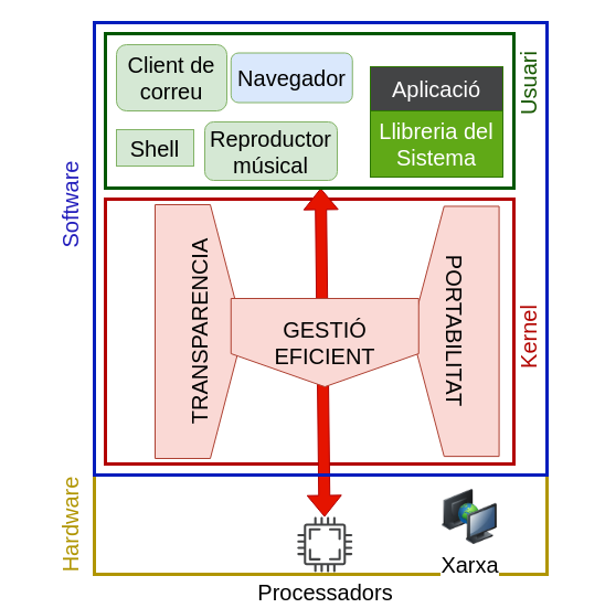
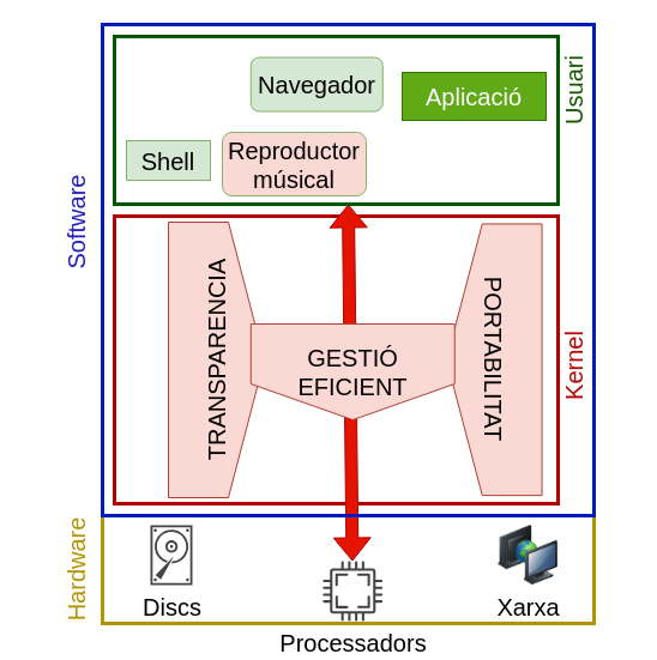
  <mxCell id="0" />
  <mxCell id="1" parent="0" />
  <mxCell id="2" value="" style="rounded=0;whiteSpace=wrap;html=1;fillColor=none;strokeWidth=3;fontSize=20;fontColor=#ffffff;strokeColor=#B20000;" vertex="1" parent="1"><mxGeometry x="95" y="180" width="370" height="240" as="geometry" /></mxCell>
  <mxCell id="3" value="" style="shape=flexArrow;endArrow=classic;startArrow=classic;html=1;rounded=0;entryX=0.527;entryY=1;entryDx=0;entryDy=0;entryPerimeter=0;fillColor=#e51400;strokeColor=#B20000;" edge="1" parent="1" source="6" target="13"><mxGeometry width="100" height="100" relative="1" as="geometry"><mxPoint x="165" y="350" as="sourcePoint" /><mxPoint x="265" y="250" as="targetPoint" /></mxGeometry></mxCell>
  <mxCell id="4" value="" style="rounded=0;whiteSpace=wrap;html=1;fillColor=none;strokeWidth=3;fontSize=20;fontColor=#000000;strokeColor=#B09500;" vertex="1" parent="1"><mxGeometry x="85" y="430" width="410" height="90" as="geometry" /></mxCell>
+ <mxCell id="5" value="Discs" style="sketch=0;pointerEvents=1;shadow=0;dashed=0;html=1;strokeColor=none;fillColor=#434445;aspect=fixed;labelPosition=center;verticalLabelPosition=bottom;verticalAlign=top;align=center;outlineConnect=0;shape=mxgraph.vvd.disk;fontSize=20;" vertex="1" parent="1"><mxGeometry x="125" y="438" width="35" height="50" as="geometry" /></mxCell>
  <mxCell id="6" value="Processadors" style="sketch=0;pointerEvents=1;shadow=0;dashed=0;html=1;strokeColor=none;fillColor=#434445;aspect=fixed;labelPosition=center;verticalLabelPosition=bottom;verticalAlign=top;align=center;outlineConnect=0;shape=mxgraph.vvd.cpu;fontSize=20;" vertex="1" parent="1"><mxGeometry x="268.75" y="468" width="50" height="50" as="geometry" /></mxCell>
- <mxCell id="7" value="Xarxa" style="image;html=1;image=img/lib/clip_art/computers/Network_2_128x128.png;fontSize=20;" vertex="1" parent="1"><mxGeometry x="400" y="443" width="50" height="50" as="geometry" /></mxCell>
+ <mxCell id="7" value="Xarxa" style="image;html=1;image=img/lib/clip_art/computers/Network_2_128x128.png;fontSize=20;" vertex="1" parent="1"><mxGeometry x="415" y="438" width="50" height="50" as="geometry" /></mxCell>
  <mxCell id="8" value="Hardware" style="text;html=1;strokeColor=none;fillColor=none;align=center;verticalAlign=middle;whiteSpace=wrap;rounded=0;rotation=-90;fontSize=20;fontColor=#b09500;" vertex="1" parent="1"><mxGeometry x="20" y="460" width="85" height="30" as="geometry" /></mxCell>
  <mxCell id="9" value="" style="rounded=0;whiteSpace=wrap;html=1;fillColor=none;strokeWidth=3;fontSize=20;fontColor=#ffffff;strokeColor=#001DBC;" vertex="1" parent="1"><mxGeometry x="85" y="20" width="410" height="410" as="geometry" /></mxCell>
  <mxCell id="10" value="Software" style="text;html=1;strokeColor=none;fillColor=none;align=center;verticalAlign=middle;whiteSpace=wrap;rounded=0;rotation=-90;fontSize=20;fontColor=#231ebc;" vertex="1" parent="1"><mxGeometry x="20" y="170" width="85" height="30" as="geometry" /></mxCell>
  <mxCell id="11" value="Kernel" style="text;html=1;strokeColor=none;fillColor=none;align=center;verticalAlign=middle;whiteSpace=wrap;rounded=0;rotation=-90;fontSize=20;fontColor=#b20400;" vertex="1" parent="1"><mxGeometry x="435" y="290" width="85" height="30" as="geometry" /></mxCell>
  <mxCell id="12" value="Usuari" style="text;html=1;strokeColor=none;fillColor=none;align=center;verticalAlign=middle;whiteSpace=wrap;rounded=0;rotation=-90;fontSize=20;fontColor=#165700;" vertex="1" parent="1"><mxGeometry x="435" y="60" width="85" height="30" as="geometry" /></mxCell>
  <mxCell id="13" value="" style="rounded=0;whiteSpace=wrap;html=1;fillColor=none;strokeWidth=3;fontSize=20;fontColor=#ffffff;strokeColor=#005700;" vertex="1" parent="1"><mxGeometry x="95" y="30" width="370" height="140" as="geometry" /></mxCell>
- <mxCell id="14" value="Aplicació" style="rounded=0;whiteSpace=wrap;html=1;fillColor=#434445;fontColor=#ffffff;strokeColor=#2D7600;fontSize=20;" vertex="1" parent="1"><mxGeometry x="335" y="60" width="120" height="40" as="geometry" /></mxCell>
- <mxCell id="15" value="Llibreria del Sistema" style="rounded=0;whiteSpace=wrap;html=1;fillColor=#60a917;fontColor=#ffffff;strokeColor=#2D7600;fontSize=20;" vertex="1" parent="1"><mxGeometry x="335" y="100" width="120" height="60" as="geometry" /></mxCell>
- <mxCell id="16" value="Client de correu" style="rounded=1;whiteSpace=wrap;html=1;fillColor=#d5e8d4;strokeColor=#82b366;fontSize=20;" vertex="1" parent="1"><mxGeometry x="105" y="40" width="100" height="60" as="geometry" /></mxCell>
- <mxCell id="17" value="Navegador" style="rounded=1;whiteSpace=wrap;html=1;fillColor=#dae8fc;strokeColor=#82b366;fontSize=20;" vertex="1" parent="1"><mxGeometry x="208.75" y="47.5" width="110" height="45" as="geometry" /></mxCell>
- <mxCell id="18" value="Reproductor músical" style="rounded=1;whiteSpace=wrap;html=1;fillColor=#d5e8d4;strokeColor=#82b366;fontSize=20;" vertex="1" parent="1"><mxGeometry x="185" y="110" width="120" height="53" as="geometry" /></mxCell>
+ <mxCell id="14" value="Aplicació" style="rounded=0;whiteSpace=wrap;html=1;fillColor=#60a917;fontColor=#ffffff;strokeColor=#2D7600;fontSize=20;" vertex="1" parent="1"><mxGeometry x="335" y="60" width="120" height="40" as="geometry" /></mxCell>
+ <mxCell id="17" value="Navegador" style="rounded=1;whiteSpace=wrap;html=1;fillColor=#d5e8d4;strokeColor=#82b366;fontSize=20;" vertex="1" parent="1"><mxGeometry x="208.75" y="47.5" width="110" height="45" as="geometry" /></mxCell>
+ <mxCell id="18" value="Reproductor músical" style="rounded=1;whiteSpace=wrap;html=1;fillColor=#fad9d5;strokeColor=#82b366;fontSize=20;" vertex="1" parent="1"><mxGeometry x="185" y="110" width="120" height="53" as="geometry" /></mxCell>
  <mxCell id="19" value="Shell" style="whiteSpace=wrap;html=1;fillColor=#d5e8d4;strokeColor=#82b366;fontSize=20;rounded=0;" vertex="1" parent="1"><mxGeometry x="105" y="117" width="70" height="33" as="geometry" /></mxCell>
  <mxCell id="20" value="TRANSPARENCIA" style="shape=offPageConnector;whiteSpace=wrap;html=1;rotation=-90;fontSize=20;fillColor=#fad9d5;strokeColor=#ae4132;" vertex="1" parent="1"><mxGeometry x="65" y="260" width="230" height="80" as="geometry" /></mxCell>
  <mxCell id="21" value="PORTABILITAT" style="shape=offPageConnector;whiteSpace=wrap;html=1;rotation=90;fontSize=20;fillColor=#fad9d5;strokeColor=#ae4132;" vertex="1" parent="1"><mxGeometry x="298.41" y="259.95" width="226.65" height="79.68" as="geometry" /></mxCell>
  <mxCell id="22" value="GESTIÓ EFICIENT" style="shape=offPageConnector;whiteSpace=wrap;html=1;rotation=0;fontSize=20;fillColor=#fad9d5;strokeColor=#ae4132;" vertex="1" parent="1"><mxGeometry x="208.75" y="270" width="170" height="80" as="geometry" /></mxCell>
